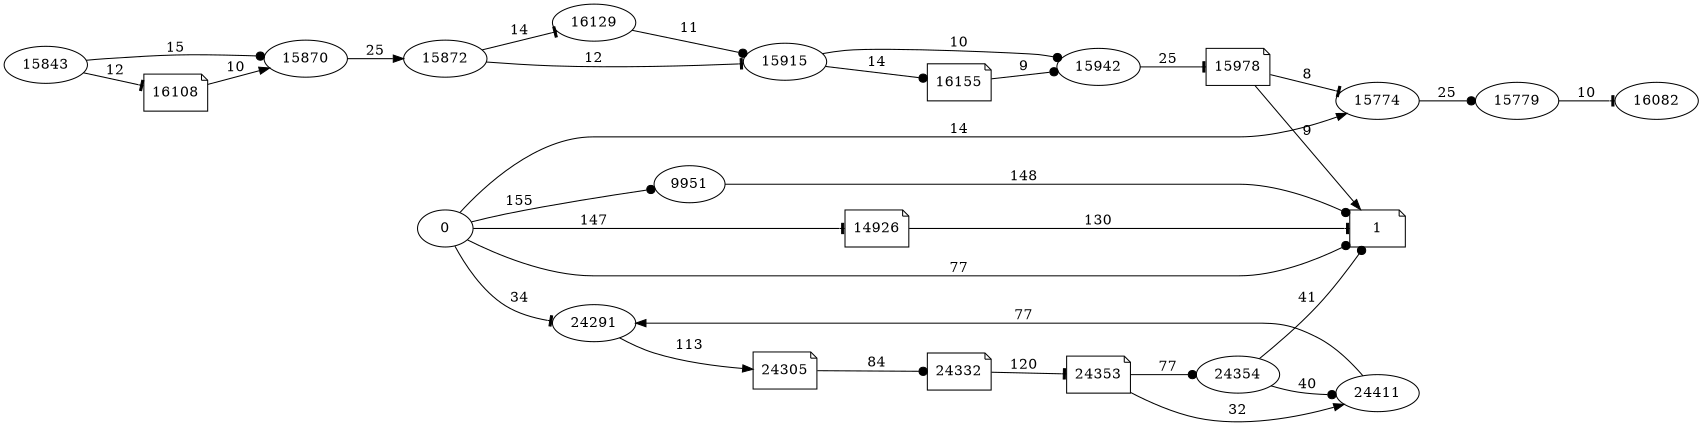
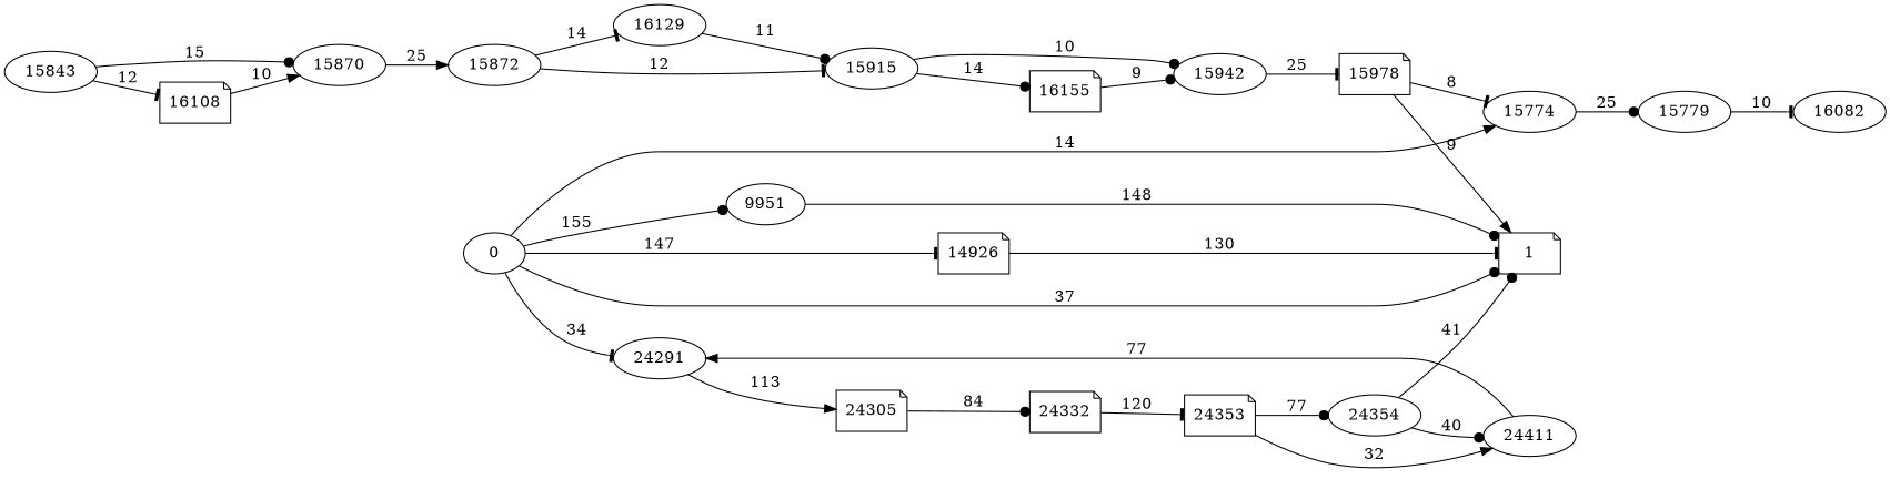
  digraph {
    rankdir=LR
    node [shape=ellipse]
    edge [arrowhead=dot]
    1 [shape=note]
    9951
    14926 [shape=note]
    15774
    15779
    16082
    15843
    15870
    16108 [shape=note]
    15872
    15915
    16129
    15942
    16155 [shape=note]
    15978 [shape=note]
    24305 [shape=note]
    24291
    24332 [shape=note]
    24353 [shape=note]
    24354
    24411
    0
    9951 -> 1 [label=148]
    14926 -> 1 [arrowhead=tee label=130]
    15774 -> 15779 [label=25]
    15779 -> 16082 [arrowhead=tee label=10]
    15843 -> 15870 [label=15]
    15843 -> 16108 [arrowhead=tee label=12]
    15870 -> 15872 [arrowhead=normal label=25]
    16108 -> 15870 [arrowhead=normal label=10]
    15872 -> 15915 [arrowhead=tee label=12]
    15872 -> 16129 [arrowhead=tee label=14]
    15915 -> 15942 [label=10]
    15915 -> 16155 [label=14]
    16129 -> 15915 [label=11]
    15942 -> 15978 [arrowhead=tee label=25]
    16155 -> 15942 [label=9]
    15978 -> 1 [arrowhead=normal label=9]
    15978 -> 15774 [arrowhead=tee label=8]
    24305 -> 24332 [label=84]
    24291 -> 24305 [arrowhead=normal label=113]
    24332 -> 24353 [arrowhead=tee label=120]
    24353 -> 24354 [label=77]
    24353 -> 24411 [arrowhead=normal label=32]
    24354 -> 1 [label=41]
    24354 -> 24411 [label=40]
    24411 -> 24291 [arrowhead=normal label=77]
-   0 -> 1 [label=77]
+   0 -> 1 [label=37]
    0 -> 9951 [label=155]
    0 -> 14926 [arrowhead=tee label=147]
    0 -> 15774 [arrowhead=normal label=14]
    0 -> 24291 [arrowhead=tee label=34]
  }
